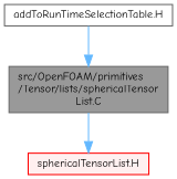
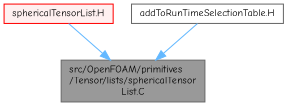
  digraph {
    fontname="Comic Neue"
    node [fontname="Comic Neue" fontsize=10 shape=box style=filled]
    edge [color=steelblue1 fontname="Comic Neue" fontsize=10 labelfontname=Helvetica labelfontsize=10 style=solid]
    n1 [color=gray40 fillcolor=grey60 fontcolor=black height=0.2 label="src/OpenFOAM/primitives\l/Tensor/lists/sphericalTensor\lList.C" width=0.4]
    n2 [color=red fillcolor="#FFF0F0" height=0.2 label="sphericalTensorList.H" width=0.4]
    n3 [color=grey40 fillcolor=white height=0.2 label="addToRunTimeSelectionTable.H" width=0.4]
-   n1 -> n2
+   n2 -> n1
    n3 -> n1
  }
